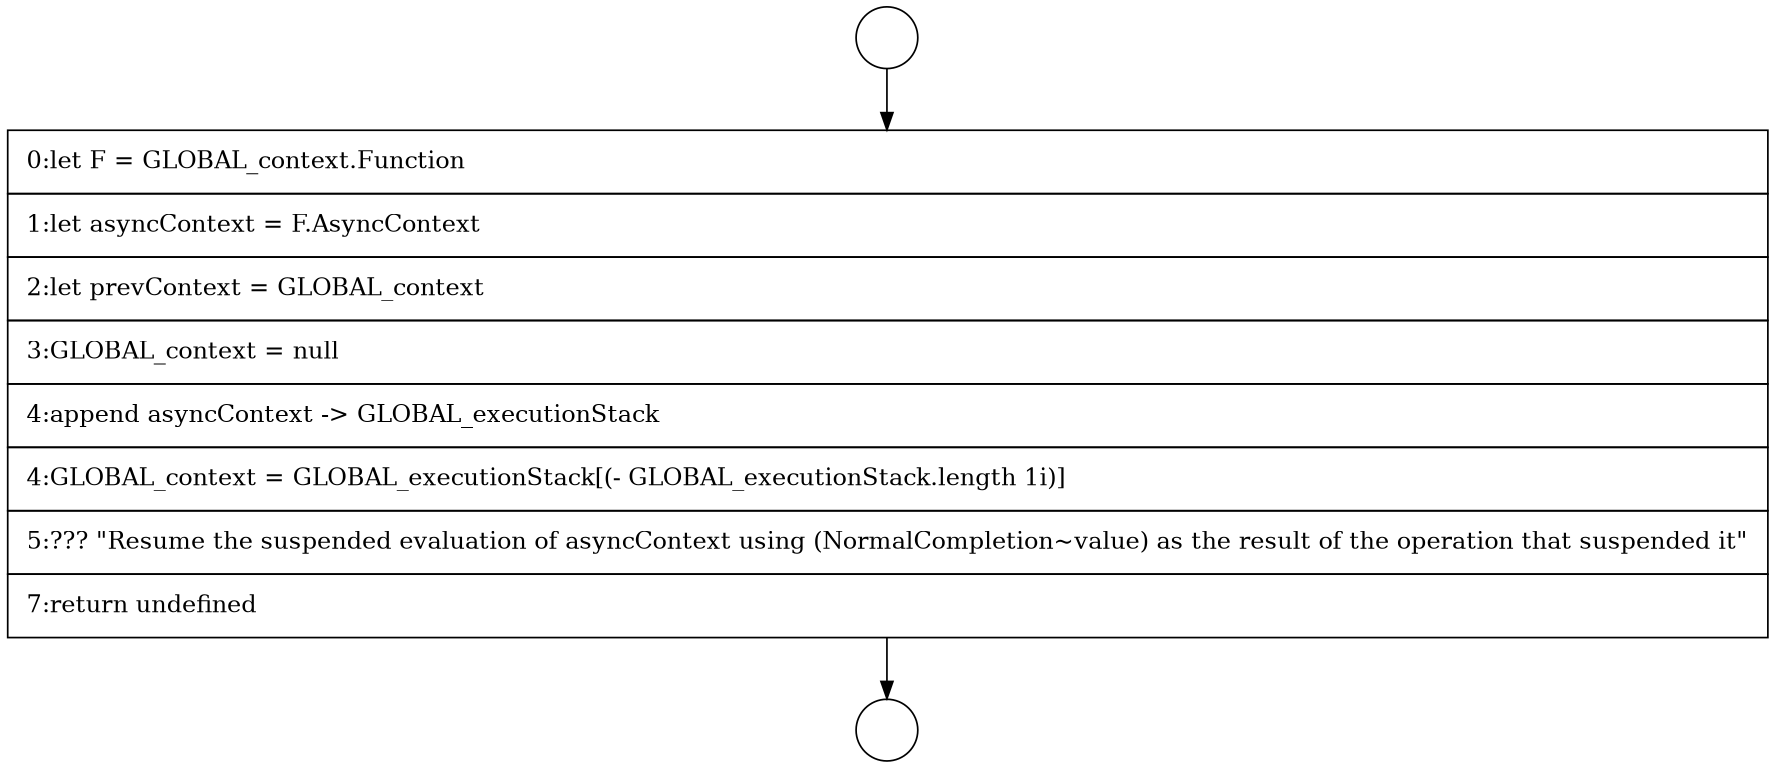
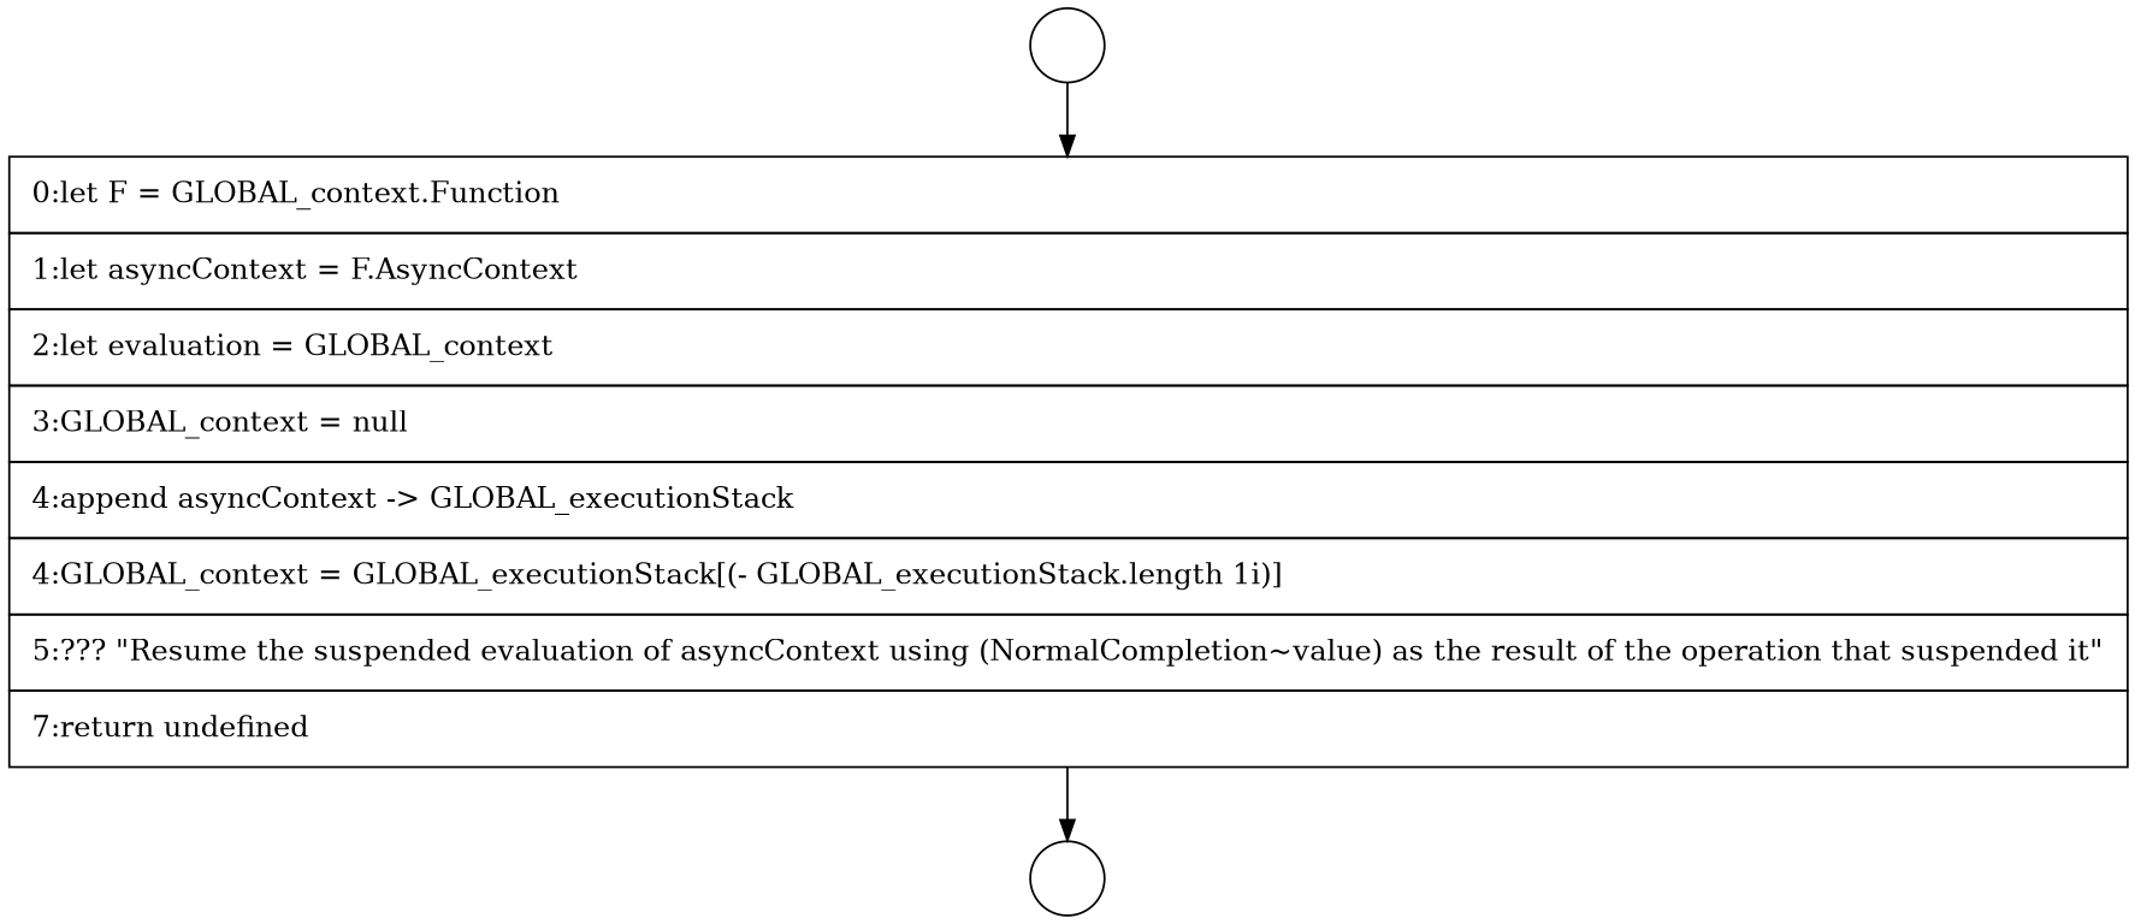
  digraph {
    node [color=black fillcolor=white shape=circle style=filled]
    edge [color=black]
    n1 [label=" "]
-   n2 [label=<<font color="black">     <table border="0" cellborder="1" cellspacing="0" cellpadding="10">       <tr><td align="left">0:let F = GLOBAL_context.Function</td></tr>       <tr><td align="left">1:let asyncContext = F.AsyncContext</td></tr>       <tr><td align="left">2:let prevContext = GLOBAL_context</td></tr>       <tr><td align="left">3:GLOBAL_context = null</td></tr>       <tr><td align="left">4:append asyncContext -&gt; GLOBAL_executionStack</td></tr>       <tr><td align="left">4:GLOBAL_context = GLOBAL_executionStack[(- GLOBAL_executionStack.length 1i)]</td></tr>       <tr><td align="left">5:??? &quot;Resume the suspended evaluation of asyncContext using (NormalCompletion~value) as the result of the operation that suspended it&quot;</td></tr>       <tr><td align="left">7:return undefined</td></tr>     </table>   </font>> margin=0 shape=none]
+   n2 [label=<<font color="black">     <table border="0" cellborder="1" cellspacing="0" cellpadding="10">       <tr><td align="left">0:let F = GLOBAL_context.Function</td></tr>       <tr><td align="left">1:let asyncContext = F.AsyncContext</td></tr>       <tr><td align="left">2:let evaluation = GLOBAL_context</td></tr>       <tr><td align="left">3:GLOBAL_context = null</td></tr>       <tr><td align="left">4:append asyncContext -&gt; GLOBAL_executionStack</td></tr>       <tr><td align="left">4:GLOBAL_context = GLOBAL_executionStack[(- GLOBAL_executionStack.length 1i)]</td></tr>       <tr><td align="left">5:??? &quot;Resume the suspended evaluation of asyncContext using (NormalCompletion~value) as the result of the operation that suspended it&quot;</td></tr>       <tr><td align="left">7:return undefined</td></tr>     </table>   </font>> margin=0 shape=none]
    n3 [label=" "]
    n1 -> n2
    n2 -> n3
  }
